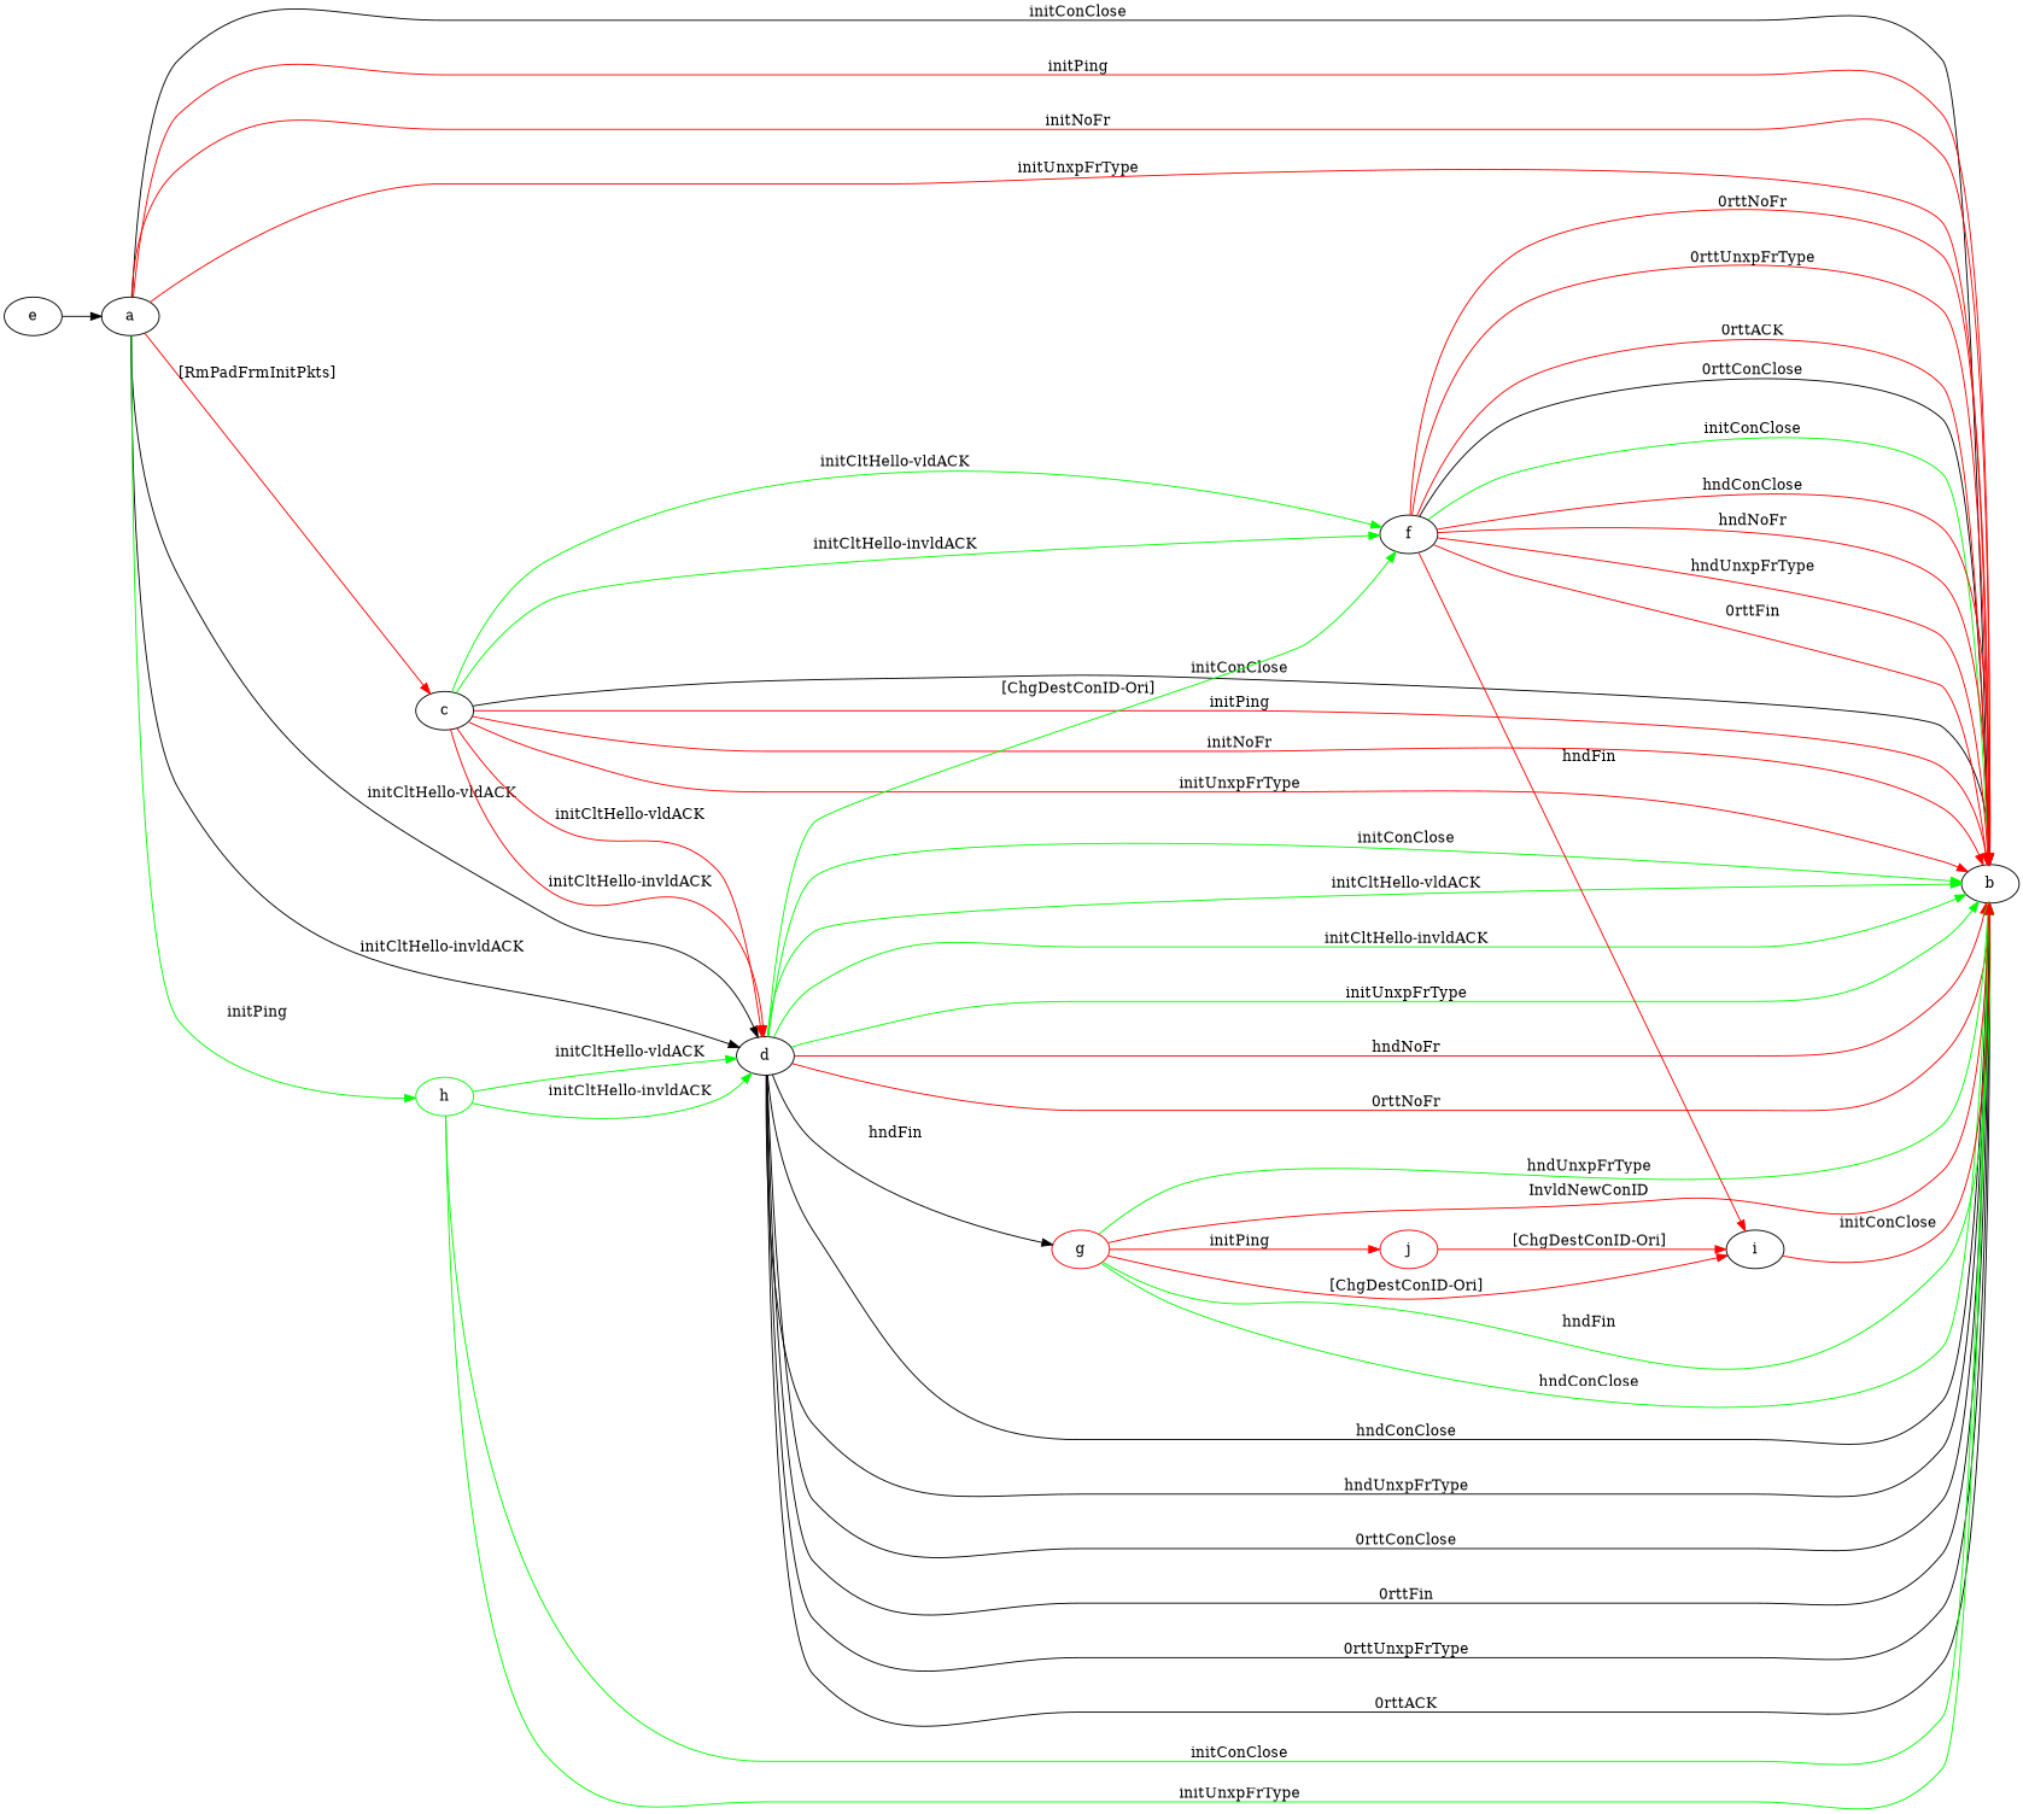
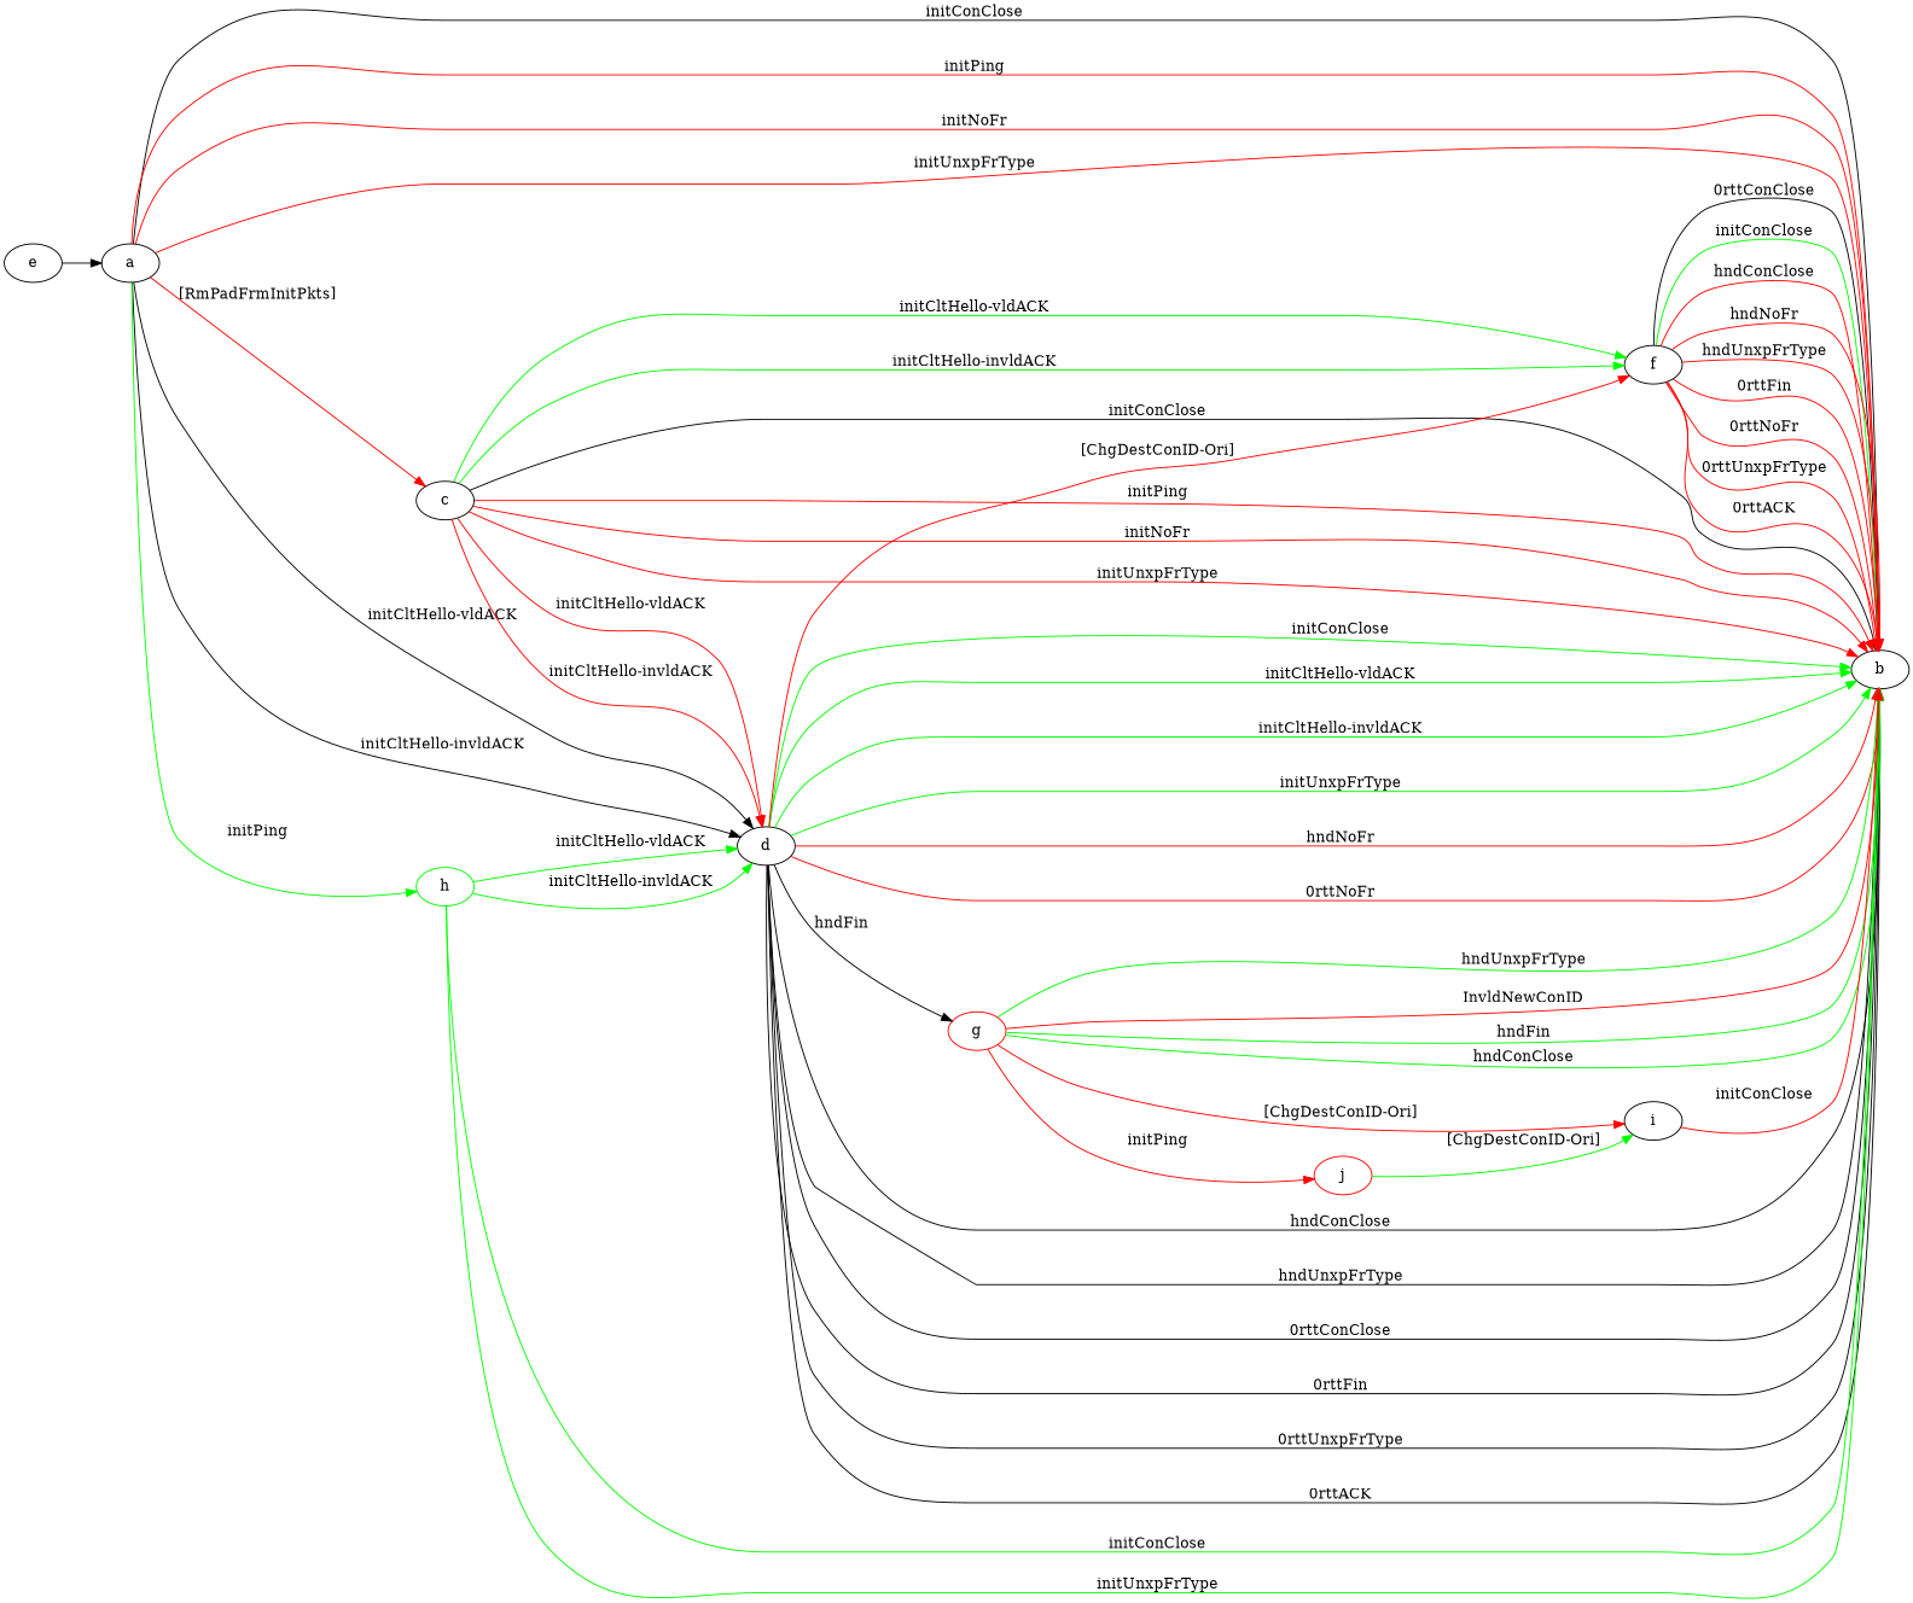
  digraph {
    rankdir=LR
    edge [color=red]
    a
    b
    c
    d
    h [color=green]
    f
    g [color=red]
    i [color=black]
    j [color=red]
    e
    a -> b [label="initConClose " color=""]
    a -> b [label="initPing "]
    a -> b [label="initNoFr "]
    a -> b [label="initUnxpFrType "]
    a -> c [label="[RmPadFrmInitPkts] "]
    a -> d [label="initCltHello-vldACK " color=""]
    a -> d [label="initCltHello-invldACK " color=""]
    a -> h [color=green label="initPing "]
    c -> b [label="initConClose " color=""]
    c -> b [label="initPing "]
    c -> b [label="initNoFr "]
    c -> b [label="initUnxpFrType "]
    c -> d [label="initCltHello-vldACK "]
    c -> d [label="initCltHello-invldACK "]
    c -> f [color=green label="initCltHello-vldACK "]
    c -> f [color=green label="initCltHello-invldACK "]
    d -> b [label="hndConClose " color=""]
    d -> b [label="hndUnxpFrType " color=""]
    d -> b [label="0rttConClose " color=""]
    d -> b [label="0rttFin " color=""]
    d -> b [label="0rttUnxpFrType " color=""]
    d -> b [label="0rttACK " color=""]
    d -> b [color=green label="initConClose "]
    d -> b [color=green label="initCltHello-vldACK "]
    d -> b [color=green label="initCltHello-invldACK "]
    d -> b [color=green label="initUnxpFrType "]
    d -> b [label="hndNoFr "]
    d -> b [label="0rttNoFr "]
-   d -> f [color=green label="[ChgDestConID-Ori] "]
+   d -> f [label="[ChgDestConID-Ori] "]
    d -> g [label="hndFin " color=""]
    h -> b [color=green label="initConClose "]
    h -> b [color=green label="initUnxpFrType "]
    h -> d [color=green label="initCltHello-vldACK "]
    h -> d [color=green label="initCltHello-invldACK "]
    f -> b [label="0rttConClose " color=""]
    f -> b [color=green label="initConClose "]
    f -> b [label="hndConClose "]
    f -> b [label="hndNoFr "]
    f -> b [label="hndUnxpFrType "]
    f -> b [label="0rttFin "]
    f -> b [label="0rttNoFr "]
    f -> b [label="0rttUnxpFrType "]
    f -> b [label="0rttACK "]
-   f -> i [label="hndFin "]
    g -> b [color=green label="hndFin "]
    g -> b [color=green label="hndConClose "]
    g -> b [color=green label="hndUnxpFrType "]
    g -> b [label="InvldNewConID "]
    g -> i [label="[ChgDestConID-Ori] "]
    g -> j [label="initPing "]
    i -> b [label="initConClose "]
-   j -> i [label="[ChgDestConID-Ori] "]
+   j -> i [color=green label="[ChgDestConID-Ori] "]
    e -> a [color=""]
  }
